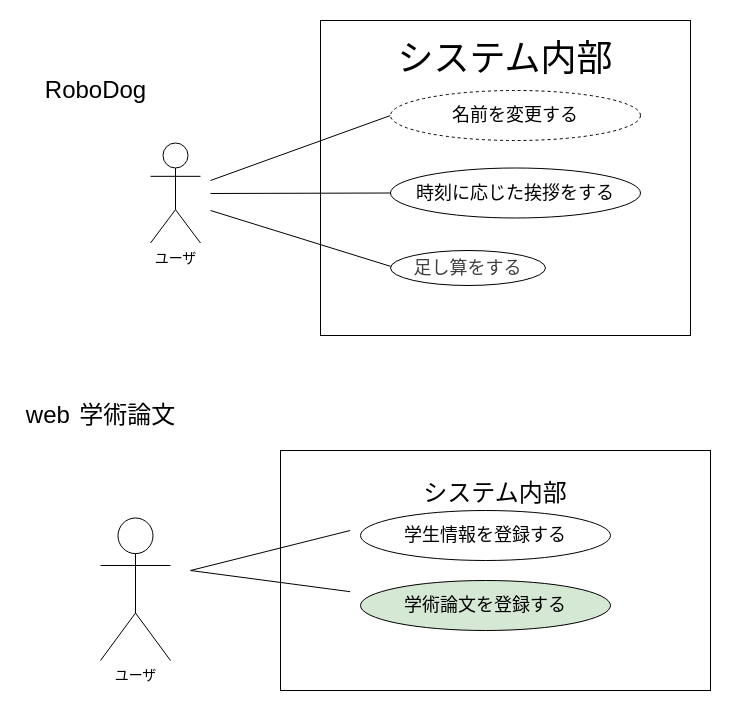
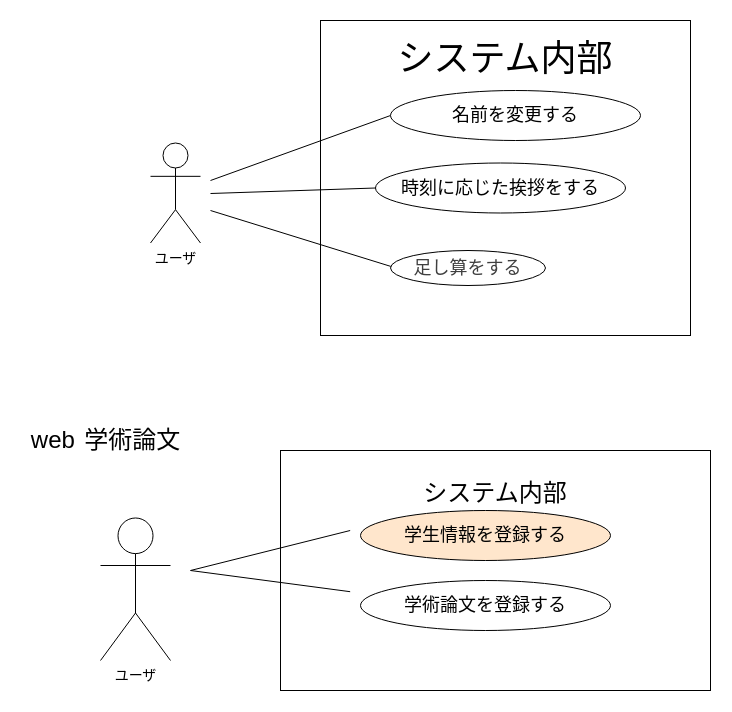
  <mxCell id="0" />
  <mxCell id="1" parent="0" />
- <mxCell id="2" value="&lt;span style=&quot;font-size: 24px;&quot;&gt;RoboDog&lt;/span&gt;" style="text;html=1;align=center;verticalAlign=middle;resizable=0;points=[];autosize=1;strokeColor=none;fillColor=none;" parent="1" vertex="1"><mxGeometry x="35" y="70" width="120" height="40" as="geometry" /></mxCell>
  <mxCell id="3" value="&lt;font style=&quot;font-size: 14px;&quot;&gt;ユーザ&lt;/font&gt;" style="shape=umlActor;verticalLabelPosition=bottom;verticalAlign=top;html=1;" parent="1" vertex="1"><mxGeometry x="150" y="142.5" width="50" height="100" as="geometry" /></mxCell>
  <mxCell id="4" value="&lt;font style=&quot;font-size: 36px;&quot;&gt;システム内部&lt;/font&gt;&lt;div&gt;&lt;span style=&quot;font-size: 24px;&quot;&gt;&lt;br&gt;&lt;/span&gt;&lt;/div&gt;&lt;div&gt;&lt;span style=&quot;font-size: 24px;&quot;&gt;&lt;br&gt;&lt;/span&gt;&lt;/div&gt;&lt;div&gt;&lt;span style=&quot;font-size: 24px;&quot;&gt;&lt;br&gt;&lt;/span&gt;&lt;div&gt;&lt;font size=&quot;3&quot; style=&quot;&quot;&gt;&lt;br&gt;&lt;/font&gt;&lt;/div&gt;&lt;div&gt;&lt;font size=&quot;3&quot; style=&quot;&quot;&gt;&lt;br&gt;&lt;/font&gt;&lt;/div&gt;&lt;div&gt;&lt;font style=&quot;font-size: 24px;&quot;&gt;&lt;br&gt;&lt;/font&gt;&lt;/div&gt;&lt;div&gt;&lt;font style=&quot;font-size: 24px;&quot;&gt;&lt;br&gt;&lt;/font&gt;&lt;/div&gt;&lt;div&gt;&lt;font style=&quot;font-size: 24px;&quot;&gt;&lt;br&gt;&lt;/font&gt;&lt;/div&gt;&lt;div&gt;&lt;font style=&quot;font-size: 24px;&quot;&gt;&lt;br&gt;&lt;/font&gt;&lt;/div&gt;&lt;/div&gt;" style="rounded=0;whiteSpace=wrap;html=1;" parent="1" vertex="1"><mxGeometry x="320" y="20" width="370" height="315" as="geometry" /></mxCell>
  <mxCell id="5" value="" style="endArrow=none;html=1;entryX=0.005;entryY=0.459;entryDx=0;entryDy=0;entryPerimeter=0;" parent="1" target="8" edge="1"><mxGeometry width="50" height="50" relative="1" as="geometry"><mxPoint x="210" y="210" as="sourcePoint" /><mxPoint x="379.94" y="250.97" as="targetPoint" /></mxGeometry></mxCell>
  <mxCell id="6" value="" style="endArrow=none;html=1;entryX=0;entryY=0.5;entryDx=0;entryDy=0;" parent="1" target="16" edge="1"><mxGeometry width="50" height="50" relative="1" as="geometry"><mxPoint x="210" y="180" as="sourcePoint" /><mxPoint x="310" y="160" as="targetPoint" /></mxGeometry></mxCell>
- <mxCell id="7" value="&lt;span style=&quot;font-size: 18px;&quot;&gt;時刻に応じた挨拶をする&lt;/span&gt;" style="ellipse;whiteSpace=wrap;html=1;" parent="1" vertex="1"><mxGeometry x="390" y="167.5" width="250" height="50" as="geometry" /></mxCell>
+ <mxCell id="7" value="&lt;span style=&quot;font-size: 18px;&quot;&gt;時刻に応じた挨拶をする&lt;/span&gt;" style="ellipse;whiteSpace=wrap;html=1;" parent="1" vertex="1"><mxGeometry x="375" y="162.5" width="250" height="50" as="geometry" /></mxCell>
  <mxCell id="8" value="&lt;span style=&quot;color: rgb(63, 63, 63); font-size: 18px; background-color: transparent;&quot;&gt;足し算をする&lt;/span&gt;" style="ellipse;whiteSpace=wrap;html=1;" parent="1" vertex="1"><mxGeometry x="390" y="250" width="155" height="35" as="geometry" /></mxCell>
- <mxCell id="9" value="&lt;font style=&quot;font-size: 24px;&quot;&gt;web&lt;span style=&quot;white-space: pre;&quot;&gt;&#09;&lt;/span&gt;学術論文&lt;/font&gt;" style="text;html=1;align=center;verticalAlign=middle;resizable=0;points=[];autosize=1;strokeColor=none;fillColor=none;" parent="1" vertex="1"><mxGeometry x="15" y="395" width="170" height="40" as="geometry" /></mxCell>
+ <mxCell id="9" value="&lt;font style=&quot;font-size: 24px;&quot;&gt;web&lt;span style=&quot;white-space: pre;&quot;&gt;&#09;&lt;/span&gt;学術論文&lt;/font&gt;" style="text;html=1;align=center;verticalAlign=middle;resizable=0;points=[];autosize=1;strokeColor=none;fillColor=none;" parent="1" vertex="1"><mxGeometry x="20" y="420" width="170" height="40" as="geometry" /></mxCell>
  <mxCell id="10" value="&lt;font style=&quot;font-size: 14px;&quot;&gt;ユーザ&lt;/font&gt;" style="shape=umlActor;verticalLabelPosition=bottom;verticalAlign=top;html=1;" parent="1" vertex="1"><mxGeometry x="100" y="517.5" width="70" height="142.5" as="geometry" /></mxCell>
  <mxCell id="11" value="&lt;font style=&quot;font-size: 24px;&quot;&gt;システム内部&lt;/font&gt;&lt;div&gt;&lt;font size=&quot;3&quot; style=&quot;&quot;&gt;&lt;br&gt;&lt;/font&gt;&lt;/div&gt;&lt;div&gt;&lt;font size=&quot;3&quot; style=&quot;&quot;&gt;&lt;br&gt;&lt;/font&gt;&lt;/div&gt;&lt;div&gt;&lt;font style=&quot;font-size: 24px;&quot;&gt;&lt;br&gt;&lt;/font&gt;&lt;/div&gt;&lt;div&gt;&lt;font style=&quot;font-size: 24px;&quot;&gt;&lt;br&gt;&lt;/font&gt;&lt;/div&gt;&lt;div&gt;&lt;font style=&quot;font-size: 24px;&quot;&gt;&lt;br&gt;&lt;/font&gt;&lt;/div&gt;&lt;div&gt;&lt;font style=&quot;font-size: 24px;&quot;&gt;&lt;br&gt;&lt;/font&gt;&lt;/div&gt;" style="rounded=0;whiteSpace=wrap;html=1;" parent="1" vertex="1"><mxGeometry x="280" y="450" width="430" height="240" as="geometry" /></mxCell>
  <mxCell id="12" value="" style="endArrow=none;html=1;entryX=0.162;entryY=0.638;entryDx=0;entryDy=0;entryPerimeter=0;" parent="1" edge="1"><mxGeometry width="50" height="50" relative="1" as="geometry"><mxPoint x="190" y="570" as="sourcePoint" /><mxPoint x="349.66" y="591.2" as="targetPoint" /></mxGeometry></mxCell>
  <mxCell id="13" value="" style="endArrow=none;html=1;entryX=0.162;entryY=0.383;entryDx=0;entryDy=0;entryPerimeter=0;" parent="1" edge="1"><mxGeometry width="50" height="50" relative="1" as="geometry"><mxPoint x="190" y="570" as="sourcePoint" /><mxPoint x="349.66" y="530" as="targetPoint" /></mxGeometry></mxCell>
- <mxCell id="14" value="&lt;font style=&quot;font-size: 18px;&quot;&gt;学生情報を登録する&lt;/font&gt;" style="ellipse;whiteSpace=wrap;html=1;" parent="1" vertex="1"><mxGeometry x="360" y="510" width="250" height="50" as="geometry" /></mxCell>
- <mxCell id="15" value="&lt;font style=&quot;font-size: 18px;&quot;&gt;学術論文を登録する&lt;/font&gt;" style="ellipse;whiteSpace=wrap;html=1;fillColor=#d5e8d4;" parent="1" vertex="1"><mxGeometry x="360" y="580" width="250" height="50" as="geometry" /></mxCell>
- <mxCell id="16" value="&lt;span style=&quot;font-size: 18px;&quot;&gt;名前を変更する&lt;/span&gt;" style="ellipse;whiteSpace=wrap;html=1;dashed=1;" parent="1" vertex="1"><mxGeometry x="390" y="90" width="250" height="50" as="geometry" /></mxCell>
+ <mxCell id="14" value="&lt;font style=&quot;font-size: 18px;&quot;&gt;学生情報を登録する&lt;/font&gt;" style="ellipse;whiteSpace=wrap;html=1;fillColor=#ffe6cc;" parent="1" vertex="1"><mxGeometry x="360" y="510" width="250" height="50" as="geometry" /></mxCell>
+ <mxCell id="15" value="&lt;font style=&quot;font-size: 18px;&quot;&gt;学術論文を登録する&lt;/font&gt;" style="ellipse;whiteSpace=wrap;html=1;" parent="1" vertex="1"><mxGeometry x="360" y="580" width="250" height="50" as="geometry" /></mxCell>
+ <mxCell id="16" value="&lt;span style=&quot;font-size: 18px;&quot;&gt;名前を変更する&lt;/span&gt;" style="ellipse;whiteSpace=wrap;html=1;" parent="1" vertex="1"><mxGeometry x="390" y="90" width="250" height="50" as="geometry" /></mxCell>
  <mxCell id="17" value="" style="endArrow=none;html=1;entryX=0;entryY=0.5;entryDx=0;entryDy=0;" parent="1" target="7" edge="1"><mxGeometry width="50" height="50" relative="1" as="geometry"><mxPoint x="210" y="193" as="sourcePoint" /><mxPoint x="382" y="187.6" as="targetPoint" /></mxGeometry></mxCell>
